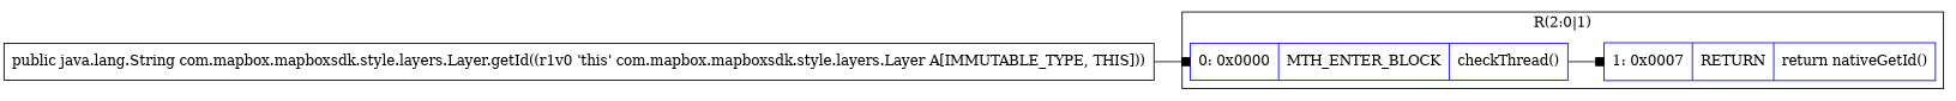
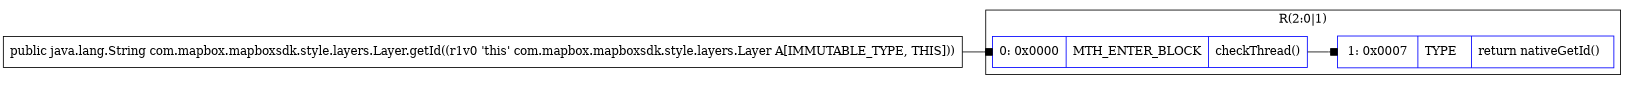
  digraph {
    rankdir=LR
    node [color=blue shape=record]
    edge [arrowhead=box]
    n1 [label="{0\:\ 0x0000|MTH_ENTER_BLOCK\l|checkThread()\l}"]
-   n2 [label="{1\:\ 0x0007|RETURN\l|return nativeGetId()\l}"]
+   n2 [label="{1\:\ 0x0007|TYPE\l|return nativeGetId()\l}"]
    n3 [label="{public java.lang.String com.mapbox.mapboxsdk.style.layers.Layer.getId((r1v0 'this' com.mapbox.mapboxsdk.style.layers.Layer A[IMMUTABLE_TYPE, THIS])) }" color=""]
    subgraph cluster_1 {
      label="R(2:0|1)"
      n1
      n2
    }
    n1 -> n2
    n3 -> n1
  }
